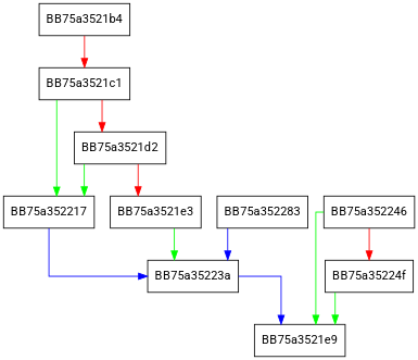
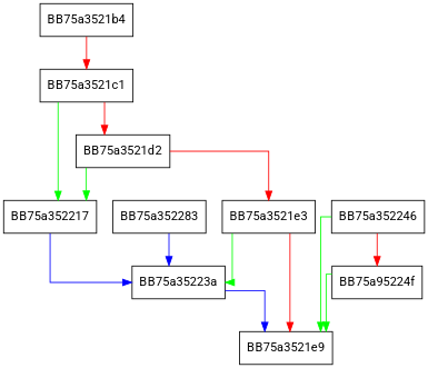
  digraph {
    fontname=Roboto
    splines=ortho
    node [fontname=Roboto shape=box]
    edge [color=red fontname=Roboto]
    BB75a3521b4
    BB75a3521c1
    BB75a352217
    BB75a3521d2
    BB75a35223a
    BB75a3521e3
    BB75a3521e9
    BB75a352283
    BB75a352246
-   BB75a35224f
+   BB75a35224f [label=BB75a95224f]
    BB75a3521b4 -> BB75a3521c1
    BB75a3521c1 -> BB75a352217 [color=green]
    BB75a3521c1 -> BB75a3521d2
    BB75a352217 -> BB75a35223a [color=blue]
    BB75a3521d2 -> BB75a352217 [color=green]
    BB75a3521d2 -> BB75a3521e3
    BB75a35223a -> BB75a3521e9 [color=blue]
    BB75a3521e3 -> BB75a35223a [color=green]
+   BB75a3521e3 -> BB75a3521e9
    BB75a352283 -> BB75a35223a [color=blue]
    BB75a352246 -> BB75a3521e9 [color=green]
    BB75a352246 -> BB75a35224f
    BB75a35224f -> BB75a3521e9 [color=green]
  }
